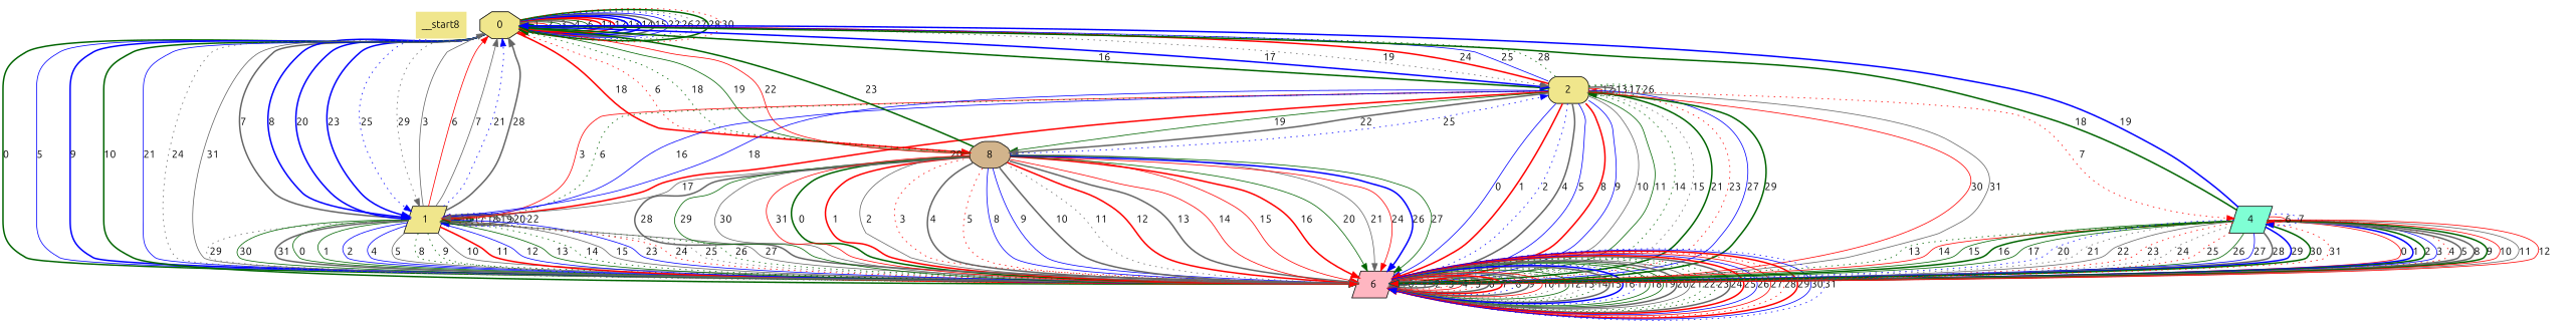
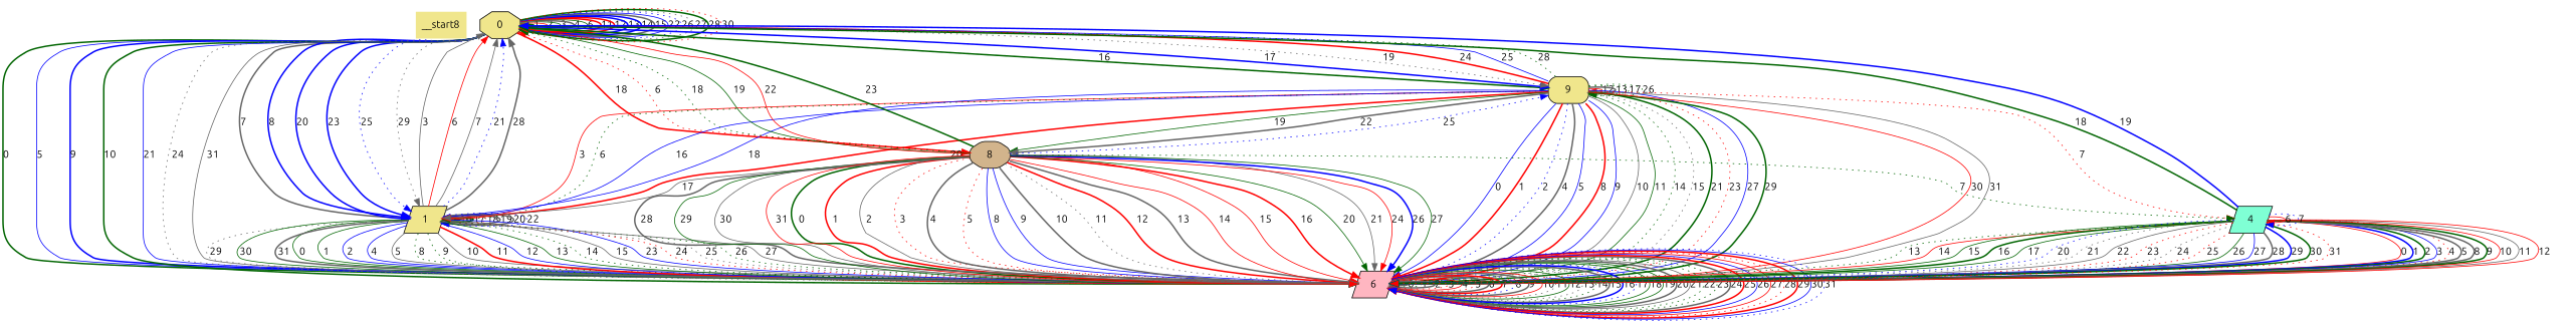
  digraph {
    fontname=Ubuntu
    rankdir=TB
    node [fillcolor=khaki fontname=Ubuntu shape=parallelogram style=filled color=black]
    edge [color=gray40 fontname=Ubuntu style=solid]
    n1 [label=__start8 shape=none color=""]
    n2 [label=0 shape=octagon]
    n3 [label=1]
-   n4 [label=2 shape=box style="rounded,filled"]
+   n4 [label=9 shape=box style="rounded,filled"]
    n5 [fillcolor=tan label=8 shape=octagon style="rounded,filled"]
    n6 [fillcolor=lightpink label=6]
    n7 [fillcolor=aquamarine label=4]
    n2 -> n2 [color=darkgreen label=1 style=bold]
    n2 -> n2 [color=red label=2]
    n2 -> n2 [color=darkgreen label=3]
    n2 -> n2 [label=4 style=bold]
    n2 -> n2 [color=darkgreen label=6]
    n2 -> n2 [color=red label=11 style=bold]
    n2 -> n2 [color=red label=12 style=bold]
    n2 -> n2 [color=blue label=13 style=bold]
    n2 -> n2 [color=blue label=14 style=bold]
    n2 -> n2 [label=15 style=bold]
    n2 -> n2 [color=blue label=22]
    n2 -> n2 [color=blue label=26 style=dotted]
    n2 -> n2 [label=27 style=dotted]
    n2 -> n2 [color=darkgreen label=28 style=bold]
    n2 -> n2 [color=red label=30 style=dotted]
    n2 -> n3 [label=7 style=bold]
    n2 -> n3 [color=blue label=8 style=bold]
    n2 -> n3 [color=blue label=20 style=bold]
    n2 -> n3 [color=blue label=23 style=bold]
    n2 -> n3 [color=blue label=25 style=dotted]
    n2 -> n3 [label=29 style=dotted]
    n2 -> n4 [color=darkgreen label=16 style=bold]
    n2 -> n4 [color=blue label=17 style=bold]
    n2 -> n4 [label=19 style=dotted]
    n2 -> n5 [color=red label=18 style=bold]
    n2 -> n6 [color=darkgreen label=0 style=bold]
    n2 -> n6 [color=blue label=5]
    n2 -> n6 [color=blue label=9 style=bold]
    n2 -> n6 [color=darkgreen label=10 style=bold]
    n2 -> n6 [color=blue label=21]
    n2 -> n6 [label=24 style=dotted]
    n2 -> n6 [label=31]
    n3 -> n2 [label=3]
    n3 -> n2 [color=red label=6]
    n3 -> n2 [label=7]
    n3 -> n2 [color=blue label=21 style=dotted]
    n3 -> n2 [label=28 style=bold]
    n3 -> n3 [color=darkgreen label=16 style=bold]
    n3 -> n3 [color=darkgreen label=17 style=bold]
    n3 -> n3 [color=red label=18 style=dotted]
    n3 -> n3 [label=19 style=bold]
    n3 -> n3 [label=20 style=bold]
    n3 -> n3 [color=blue label=22 style=dotted]
    n3 -> n6 [color=darkgreen label=0]
    n3 -> n6 [color=darkgreen label=1]
    n3 -> n6 [color=blue label=2]
    n3 -> n6 [color=blue label=4]
    n3 -> n6 [label=5]
    n3 -> n6 [color=darkgreen label=8 style=dotted]
    n3 -> n6 [color=darkgreen label=9 style=dotted]
    n3 -> n6 [label=10]
    n3 -> n6 [color=red label=11 style=bold]
    n3 -> n6 [color=blue label=12]
    n3 -> n6 [color=darkgreen label=13]
    n3 -> n6 [color=darkgreen label=14 style=dotted]
    n3 -> n6 [label=15]
    n3 -> n6 [color=blue label=23]
    n3 -> n6 [color=red label=24 style=dotted]
    n3 -> n6 [label=25 style=dotted]
    n3 -> n6 [color=darkgreen label=26 style=dotted]
    n3 -> n6 [label=27]
    n3 -> n6 [label=29 style=dotted]
    n3 -> n6 [color=darkgreen label=30]
    n3 -> n6 [label=31 style=bold]
    n4 -> n2 [color=red label=24 style=bold]
    n4 -> n2 [color=blue label=25]
    n4 -> n2 [color=darkgreen label=28 style=dotted]
    n4 -> n3 [color=red label=3]
    n4 -> n3 [color=darkgreen label=6 style=dotted]
    n4 -> n3 [color=blue label=16]
    n4 -> n3 [color=blue label=18]
    n4 -> n3 [color=red label=20 style=bold]
    n4 -> n4 [color=red label=12]
    n4 -> n4 [label=13 style=bold]
    n4 -> n4 [color=darkgreen label=17 style=dotted]
    n4 -> n4 [color=darkgreen label=26 style=dotted]
    n4 -> n5 [color=darkgreen label=19]
    n4 -> n5 [label=22 style=bold]
    n4 -> n6 [color=blue label=0]
    n4 -> n6 [color=red label=1 style=bold]
    n4 -> n6 [color=blue label=2 style=dotted]
    n4 -> n6 [label=4 style=bold]
    n4 -> n6 [color=blue label=5]
    n4 -> n6 [color=red label=8 style=bold]
    n4 -> n6 [color=blue label=9]
    n4 -> n6 [label=10]
    n4 -> n6 [color=darkgreen label=11]
    n4 -> n6 [color=darkgreen label=14 style=dotted]
    n4 -> n6 [label=15 style=dotted]
    n4 -> n6 [color=darkgreen label=21 style=bold]
    n4 -> n6 [color=red label=23 style=dotted]
    n4 -> n6 [color=blue label=27]
    n4 -> n6 [color=darkgreen label=29 style=bold]
    n4 -> n6 [color=red label=30]
    n4 -> n6 [label=31]
    n4 -> n7 [color=red label=7 style=dotted]
    n5 -> n2 [color=red label=6 style=dotted]
    n5 -> n2 [color=darkgreen label=18 style=dotted]
    n5 -> n2 [color=darkgreen label=19]
    n5 -> n2 [color=red label=22]
    n5 -> n2 [color=darkgreen label=23 style=bold]
    n5 -> n3 [label=17]
    n5 -> n4 [color=blue label=25 style=dotted]
    n5 -> n6 [color=darkgreen label=0 style=bold]
    n5 -> n6 [color=red label=1 style=bold]
    n5 -> n6 [label=2]
    n5 -> n6 [color=red label=3 style=dotted]
    n5 -> n6 [label=4 style=bold]
    n5 -> n6 [color=red label=5 style=dotted]
    n5 -> n6 [color=blue label=8]
    n5 -> n6 [color=blue label=9]
    n5 -> n6 [label=10 style=bold]
    n5 -> n6 [label=11 style=dotted]
    n5 -> n6 [color=red label=12 style=bold]
    n5 -> n6 [label=13 style=bold]
    n5 -> n6 [color=red label=14]
    n5 -> n6 [color=red label=15]
    n5 -> n6 [color=red label=16 style=bold]
    n5 -> n6 [color=darkgreen label=20]
    n5 -> n6 [label=21]
    n5 -> n6 [color=red label=24]
    n5 -> n6 [color=blue label=26 style=bold]
    n5 -> n6 [color=darkgreen label=27]
    n5 -> n6 [label=28 style=bold]
    n5 -> n6 [color=darkgreen label=29]
    n5 -> n6 [label=30]
    n5 -> n6 [color=red label=31]
+   n5 -> n7 [color=darkgreen label=7 style=dotted]
    n6 -> n6 [label=0 style=bold]
    n6 -> n6 [color=darkgreen label=1 style=dotted]
    n6 -> n6 [label=2 style=bold]
    n6 -> n6 [color=red label=3 style=dotted]
    n6 -> n6 [color=red label=4]
    n6 -> n6 [color=red label=5 style=dotted]
    n6 -> n6 [label=6 style=bold]
    n6 -> n6 [color=red label=7 style=bold]
    n6 -> n6 [color=blue label=8 style=dotted]
    n6 -> n6 [label=9 style=bold]
    n6 -> n6 [color=red label=10]
    n6 -> n6 [label=11 style=dotted]
    n6 -> n6 [color=darkgreen label=12]
    n6 -> n6 [label=13 style=dotted]
    n6 -> n6 [color=darkgreen label=14 style=dotted]
    n6 -> n6 [label=15 style=bold]
    n6 -> n6 [color=blue label=16 style=bold]
    n6 -> n6 [color=blue label=17 style=dotted]
    n6 -> n6 [color=darkgreen label=18]
    n6 -> n6 [color=darkgreen label=19]
    n6 -> n6 [label=20 style=bold]
    n6 -> n6 [label=21]
    n6 -> n6 [color=darkgreen label=22 style=dotted]
    n6 -> n6 [color=darkgreen label=23 style=dotted]
    n6 -> n6 [label=24 style=bold]
    n6 -> n6 [color=red label=25 style=bold]
    n6 -> n6 [color=blue label=26]
    n6 -> n6 [color=red label=27]
    n6 -> n6 [color=red label=28 style=dotted]
    n6 -> n6 [color=red label=29 style=bold]
    n6 -> n6 [color=blue label=30]
    n6 -> n6 [color=blue label=31 style=dotted]
    n7 -> n2 [color=darkgreen label=18 style=bold]
    n7 -> n2 [color=blue label=19 style=bold]
    n7 -> n6 [color=red label=0]
    n7 -> n6 [color=blue label=1 style=bold]
    n7 -> n6 [color=darkgreen label=2 style=bold]
    n7 -> n6 [color=blue label=3]
    n7 -> n6 [color=red label=4 style=dotted]
    n7 -> n6 [label=5 style=bold]
    n7 -> n6 [label=8 style=bold]
    n7 -> n6 [color=darkgreen label=9 style=bold]
    n7 -> n6 [color=red label=10]
    n7 -> n6 [label=11]
    n7 -> n6 [color=red label=12]
    n7 -> n6 [color=darkgreen label=13 style=dotted]
    n7 -> n6 [color=red label=14]
    n7 -> n6 [color=darkgreen label=15]
    n7 -> n6 [color=darkgreen label=16 style=bold]
    n7 -> n6 [color=darkgreen label=17]
    n7 -> n6 [color=blue label=20 style=dotted]
    n7 -> n6 [label=21 style=dotted]
    n7 -> n6 [label=22]
    n7 -> n6 [color=red label=23 style=dotted]
    n7 -> n6 [label=24 style=dotted]
    n7 -> n6 [color=red label=25 style=dotted]
    n7 -> n6 [color=darkgreen label=26]
    n7 -> n6 [color=blue label=27]
    n7 -> n6 [label=28 style=bold]
    n7 -> n6 [color=blue label=29 style=bold]
    n7 -> n6 [color=darkgreen label=30 style=bold]
    n7 -> n6 [color=red label=31 style=dotted]
    n7 -> n7 [color=red label=6]
    n7 -> n7 [color=blue label=7 style=dotted]
  }
